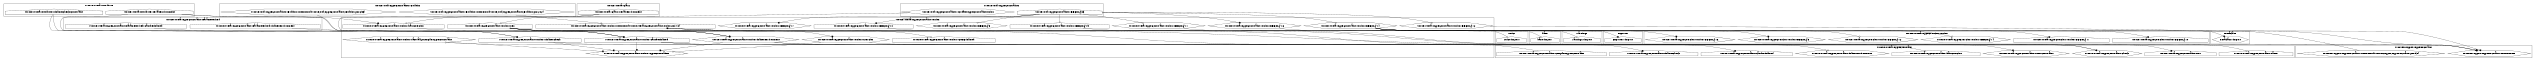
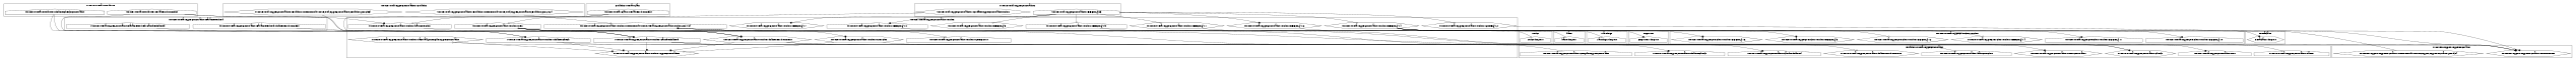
  digraph {
    node [shape=house]
    edge [arrowhead=box]
    "metaclass::import" [shape=hexagon]
    "Moose::Meta::TypeConstraint::Parameterized::can_be_inlined"
    "Moose::Meta::TypeConstraint::Parameterized::inline_environment"
    "Moose::Meta::Class::_eval_environment"
    "Moose::Meta::TypeCoercion::Union::BEGIN@10"
    "Moose::Meta::TypeCoercion::Union::BEGIN@11"
    "Moose::Meta::TypeCoercion::Union::BEGIN@14" [shape=hexagon]
    "Moose::Meta::TypeCoercion::Union::BEGIN@12" [shape=hexagon]
    "Moose::Meta::TypeCoercion::Union::BEGIN@3" [shape=hexagon]
    "Moose::Meta::TypeCoercion::Union::BEGIN@16" [shape=hexagon]
    "warnings::import"
    "MooseX::Types::TypeDecorator::AUTOLOAD" [shape=hexagon]
    "MooseX::Types::TypeDecorator::__ANON__[MooseX/Types/TypeDecorator.pm:53]" [shape=hexagon]
    "base::import"
    "Exporter::import"
    "Moose::Meta::Attribute::_eval_environment"
    "Moose::Meta::Attribute::_inline_check_constraint"
    "Moose::Util::TypeConstraints::Builtins::__ANON__[Moose/Util/TypeConstraints/Builtins.pm:202]" [shape=hexagon]
    "Moose::Util::TypeConstraints::Builtins::__ANON__[Moose/Util/TypeConstraints/Builtins.pm:253]" [shape=hexagon]
    "Moose::Meta::TypeConstraint::Union::coercion" [shape=hexagon]
    "Moose::Meta::TypeConstraint::Union::new"
    "Moose::Meta::TypeConstraint::Union::_actually_compile_type_constraint" [shape=hexagon]
    "Moose::Meta::TypeConstraint::Union::BEGIN@17" [shape=hexagon]
-   "Moose::Meta::TypeConstraint::Union::BEGIN@12" [shape=hexagon]
+   "Moose::Meta::TypeConstraint::Union::BEGIN@12" [shape=hexagon label="Moose::Meta::TypeConstraint::Union::CORE@12"]
    "Moose::Meta::TypeConstraint::Union::inline_environment" [shape=hexagon]
    "Moose::Meta::TypeConstraint::Union::BEGIN@10"
    "Moose::Meta::TypeConstraint::Union::BEGIN@19"
    "Moose::Meta::TypeConstraint::Union::__ANON__[Moose/Meta/TypeConstraint/Union.pm:78]"
    "Moose::Meta::TypeConstraint::Union::BEGIN@11" [shape=hexagon]
    "Moose::Meta::TypeConstraint::Union::type_constraints" [shape=hexagon]
-   "Moose::Meta::TypeConstraint::Union::CORE:sort" [label="Moose::Meta::TypeConstraint::Union::CORE:inlined"]
+   "Moose::Meta::TypeConstraint::Union::CORE:sort"
    "Moose::Meta::TypeConstraint::Union::BEGIN@16" [shape=hexagon]
    "Moose::Meta::TypeConstraint::Union::_inline_check"
    "Moose::Meta::TypeConstraint::Union::can_be_inlined"
    "Moose::Meta::TypeConstraint::Union::has_coercion"
    "Moose::Meta::TypeConstraint::Union::BEGIN@14" [shape=hexagon]
    "Moose::Meta::TypeConstraint::Union::BEGIN@3" [shape=hexagon]
    "Moose::Meta::TypeConstraint::_inline_check"
    "Moose::Meta::TypeConstraint::has_coercion"
    "Moose::Meta::TypeConstraint::inline_environment" [shape=hexagon]
    "Moose::Meta::TypeConstraint::check" [shape=hexagon]
    "Moose::Meta::TypeConstraint::can_be_inlined"
    "Moose::Meta::TypeConstraint::compile_type_constraint"
    "Moose::Meta::TypeConstraint::_set_constraint" [shape=hexagon]
    "Moose::Meta::TypeConstraint::name"
    "Moose::Meta::TypeConstraint::new"
    "Moose::Util::TypeConstraints::BEGIN@33"
    "Moose::Util::TypeConstraints::_create_type_constraint_union" [shape=hexagon]
    "strict::import"
    subgraph cluster_1 {
      label=metaclass
      "metaclass::import"
    }
    subgraph cluster_2 {
      label="Moose::Meta::TypeConstraint::Parameterized"
      "Moose::Meta::TypeConstraint::Parameterized::can_be_inlined"
      "Moose::Meta::TypeConstraint::Parameterized::inline_environment"
    }
    subgraph cluster_3 {
-     label="Moose::Meta::Class"
+     label="Builtins::Meta::Class"
      "Moose::Meta::Class::_eval_environment"
    }
    subgraph cluster_4 {
      label="Moose::Meta::TypeCoercion::Union"
      "Moose::Meta::TypeCoercion::Union::BEGIN@10"
      "Moose::Meta::TypeCoercion::Union::BEGIN@11"
      "Moose::Meta::TypeCoercion::Union::BEGIN@14"
      "Moose::Meta::TypeCoercion::Union::BEGIN@12"
      "Moose::Meta::TypeCoercion::Union::BEGIN@3"
      "Moose::Meta::TypeCoercion::Union::BEGIN@16"
    }
    subgraph cluster_5 {
      label=warnings
      "warnings::import"
    }
    subgraph cluster_6 {
      label="MooseX::Types::TypeDecorator"
      "MooseX::Types::TypeDecorator::AUTOLOAD"
      "MooseX::Types::TypeDecorator::__ANON__[MooseX/Types/TypeDecorator.pm:53]"
    }
    subgraph cluster_7 {
      label=base
      "base::import"
    }
    subgraph cluster_8 {
      label=Exporter
      "Exporter::import"
    }
    subgraph cluster_9 {
      label="Moose::Meta::Attribute"
      "Moose::Meta::Attribute::_eval_environment"
      "Moose::Meta::Attribute::_inline_check_constraint"
    }
    subgraph cluster_10 {
      label="Moose::Util::TypeConstraints::Builtins"
      "Moose::Util::TypeConstraints::Builtins::__ANON__[Moose/Util/TypeConstraints/Builtins.pm:202]"
      "Moose::Util::TypeConstraints::Builtins::__ANON__[Moose/Util/TypeConstraints/Builtins.pm:253]"
    }
    subgraph cluster_11 {
      label="Moose::Meta::TypeConstraint::Union"
      "Moose::Meta::TypeConstraint::Union::coercion"
      "Moose::Meta::TypeConstraint::Union::new"
      "Moose::Meta::TypeConstraint::Union::_actually_compile_type_constraint"
      "Moose::Meta::TypeConstraint::Union::BEGIN@17"
      "Moose::Meta::TypeConstraint::Union::BEGIN@12"
      "Moose::Meta::TypeConstraint::Union::inline_environment"
      "Moose::Meta::TypeConstraint::Union::BEGIN@10"
      "Moose::Meta::TypeConstraint::Union::BEGIN@19"
      "Moose::Meta::TypeConstraint::Union::__ANON__[Moose/Meta/TypeConstraint/Union.pm:78]"
      "Moose::Meta::TypeConstraint::Union::BEGIN@11"
      "Moose::Meta::TypeConstraint::Union::type_constraints"
      "Moose::Meta::TypeConstraint::Union::CORE:sort"
      "Moose::Meta::TypeConstraint::Union::BEGIN@16"
      "Moose::Meta::TypeConstraint::Union::_inline_check"
      "Moose::Meta::TypeConstraint::Union::can_be_inlined"
      "Moose::Meta::TypeConstraint::Union::has_coercion"
      "Moose::Meta::TypeConstraint::Union::BEGIN@14"
      "Moose::Meta::TypeConstraint::Union::BEGIN@3"
    }
    subgraph cluster_12 {
-     label="Moose::Meta::TypeConstraint"
+     label="Builtins::Meta::TypeConstraint"
      "Moose::Meta::TypeConstraint::_inline_check"
      "Moose::Meta::TypeConstraint::has_coercion"
      "Moose::Meta::TypeConstraint::inline_environment"
      "Moose::Meta::TypeConstraint::check"
      "Moose::Meta::TypeConstraint::can_be_inlined"
      "Moose::Meta::TypeConstraint::compile_type_constraint"
      "Moose::Meta::TypeConstraint::_set_constraint"
      "Moose::Meta::TypeConstraint::name"
      "Moose::Meta::TypeConstraint::new"
    }
    subgraph cluster_13 {
      label="Moose::Util::TypeConstraints"
      "Moose::Util::TypeConstraints::BEGIN@33"
      "Moose::Util::TypeConstraints::_create_type_constraint_union"
    }
    subgraph cluster_14 {
      label="strict"
      "strict::import"
    }
    "Moose::Meta::TypeConstraint::Parameterized::can_be_inlined" -> "Moose::Meta::TypeConstraint::Union::can_be_inlined"
    "Moose::Meta::TypeConstraint::Parameterized::inline_environment" -> "Moose::Meta::TypeConstraint::Union::inline_environment" [arrowhead=odot]
    "Moose::Meta::Class::_eval_environment" -> "Moose::Meta::TypeConstraint::Union::inline_environment"
    "Moose::Meta::Class::_eval_environment" -> "Moose::Meta::TypeConstraint::Union::has_coercion" [arrowhead=odot]
    "MooseX::Types::TypeDecorator::__ANON__[MooseX/Types/TypeDecorator.pm:53]" -> "Moose::Meta::TypeConstraint::Union::new" [arrowhead=odot]
    "Moose::Meta::Attribute::_eval_environment" -> "Moose::Meta::TypeConstraint::Union::inline_environment" [arrowhead=odot]
    "Moose::Meta::Attribute::_eval_environment" -> "Moose::Meta::TypeConstraint::Union::can_be_inlined" [arrowhead=odot]
    "Moose::Meta::Attribute::_eval_environment" -> "Moose::Meta::TypeConstraint::Union::has_coercion"
    "Moose::Meta::Attribute::_inline_check_constraint" -> "Moose::Meta::TypeConstraint::Union::_inline_check"
    "Moose::Meta::Attribute::_inline_check_constraint" -> "Moose::Meta::TypeConstraint::Union::can_be_inlined" [arrowhead=odot]
    "Moose::Util::TypeConstraints::Builtins::__ANON__[Moose/Util/TypeConstraints/Builtins.pm:202]" -> "Moose::Meta::TypeConstraint::Union::__ANON__[Moose/Meta/TypeConstraint/Union.pm:78]" [arrowhead=odot]
    "Moose::Util::TypeConstraints::Builtins::__ANON__[Moose/Util/TypeConstraints/Builtins.pm:253]" -> "Moose::Meta::TypeConstraint::Union::_inline_check" [arrowhead=odot]
    "Moose::Meta::TypeConstraint::Union::coercion" -> "Moose::Meta::TypeConstraint::Union::type_constraints" [arrowhead=odot]
    "Moose::Meta::TypeConstraint::Union::coercion" -> "Moose::Meta::TypeConstraint::has_coercion" [arrowhead=odot]
    "Moose::Meta::TypeConstraint::Union::new" -> "MooseX::Types::TypeDecorator::AUTOLOAD"
    "Moose::Meta::TypeConstraint::Union::new" -> "Moose::Meta::TypeConstraint::Union::CORE:sort" [arrowhead=odot]
    "Moose::Meta::TypeConstraint::Union::new" -> "Moose::Meta::TypeConstraint::_set_constraint"
    "Moose::Meta::TypeConstraint::Union::new" -> "Moose::Meta::TypeConstraint::name" [arrowhead=odot]
    "Moose::Meta::TypeConstraint::Union::new" -> "Moose::Meta::TypeConstraint::new"
    "Moose::Meta::TypeConstraint::Union::_actually_compile_type_constraint" -> "Moose::Meta::TypeConstraint::Union::type_constraints"
    "Moose::Meta::TypeConstraint::Union::BEGIN@12" -> "metaclass::import"
    "Moose::Meta::TypeConstraint::Union::inline_environment" -> "MooseX::Types::TypeDecorator::AUTOLOAD"
    "Moose::Meta::TypeConstraint::Union::inline_environment" -> "Moose::Meta::TypeConstraint::Union::type_constraints"
    "Moose::Meta::TypeConstraint::Union::inline_environment" -> "Moose::Meta::TypeConstraint::inline_environment" [arrowhead=odot]
    "Moose::Meta::TypeConstraint::Union::BEGIN@10" -> "strict::import" [arrowhead=odot]
    "Moose::Meta::TypeConstraint::Union::BEGIN@19" -> "base::import" [arrowhead=odot]
    "Moose::Meta::TypeConstraint::Union::__ANON__[Moose/Meta/TypeConstraint/Union.pm:78]" -> "MooseX::Types::TypeDecorator::AUTOLOAD"
    "Moose::Meta::TypeConstraint::Union::__ANON__[Moose/Meta/TypeConstraint/Union.pm:78]" -> "Moose::Meta::TypeConstraint::check"
    "Moose::Meta::TypeConstraint::Union::BEGIN@11" -> "warnings::import" [arrowhead=odot]
    "Moose::Meta::TypeConstraint::Union::BEGIN@16" -> "Exporter::import"
    "Moose::Meta::TypeConstraint::Union::_inline_check" -> "Moose::Meta::TypeConstraint::Union::type_constraints"
    "Moose::Meta::TypeConstraint::Union::_inline_check" -> "Moose::Meta::TypeConstraint::_inline_check"
    "Moose::Meta::TypeConstraint::Union::can_be_inlined" -> "MooseX::Types::TypeDecorator::AUTOLOAD"
    "Moose::Meta::TypeConstraint::Union::can_be_inlined" -> "Moose::Meta::TypeConstraint::Union::type_constraints"
    "Moose::Meta::TypeConstraint::Union::can_be_inlined" -> "Moose::Meta::TypeConstraint::can_be_inlined"
    "Moose::Meta::TypeConstraint::Union::has_coercion" -> "Moose::Meta::TypeConstraint::Union::coercion"
    "Moose::Meta::TypeConstraint::Union::BEGIN@14" -> "Moose::Meta::TypeCoercion::Union::BEGIN@10"
    "Moose::Meta::TypeConstraint::Union::BEGIN@14" -> "Moose::Meta::TypeCoercion::Union::BEGIN@11"
    "Moose::Meta::TypeConstraint::Union::BEGIN@14" -> "Moose::Meta::TypeCoercion::Union::BEGIN@14" [arrowhead=odot]
    "Moose::Meta::TypeConstraint::Union::BEGIN@14" -> "Moose::Meta::TypeCoercion::Union::BEGIN@12" [arrowhead=odot]
    "Moose::Meta::TypeConstraint::Union::BEGIN@14" -> "Moose::Meta::TypeCoercion::Union::BEGIN@3"
    "Moose::Meta::TypeConstraint::Union::BEGIN@14" -> "Moose::Meta::TypeCoercion::Union::BEGIN@16"
    "Moose::Meta::TypeConstraint::check" -> "Moose::Meta::TypeConstraint::Union::__ANON__[Moose/Meta/TypeConstraint/Union.pm:78]"
    "Moose::Meta::TypeConstraint::compile_type_constraint" -> "Moose::Meta::TypeConstraint::Union::_actually_compile_type_constraint" [arrowhead=odot]
    "Moose::Util::TypeConstraints::BEGIN@33" -> "Moose::Meta::TypeConstraint::Union::BEGIN@17"
    "Moose::Util::TypeConstraints::BEGIN@33" -> "Moose::Meta::TypeConstraint::Union::BEGIN@12" [arrowhead=odot]
    "Moose::Util::TypeConstraints::BEGIN@33" -> "Moose::Meta::TypeConstraint::Union::BEGIN@10"
    "Moose::Util::TypeConstraints::BEGIN@33" -> "Moose::Meta::TypeConstraint::Union::BEGIN@19" [arrowhead=odot]
    "Moose::Util::TypeConstraints::BEGIN@33" -> "Moose::Meta::TypeConstraint::Union::BEGIN@11" [arrowhead=odot]
    "Moose::Util::TypeConstraints::BEGIN@33" -> "Moose::Meta::TypeConstraint::Union::BEGIN@16"
    "Moose::Util::TypeConstraints::BEGIN@33" -> "Moose::Meta::TypeConstraint::Union::BEGIN@14" [arrowhead=odot]
    "Moose::Util::TypeConstraints::BEGIN@33" -> "Moose::Meta::TypeConstraint::Union::BEGIN@3" [arrowhead=odot]
    "Moose::Util::TypeConstraints::_create_type_constraint_union" -> "Moose::Meta::TypeConstraint::Union::new" [arrowhead=odot]
  }
